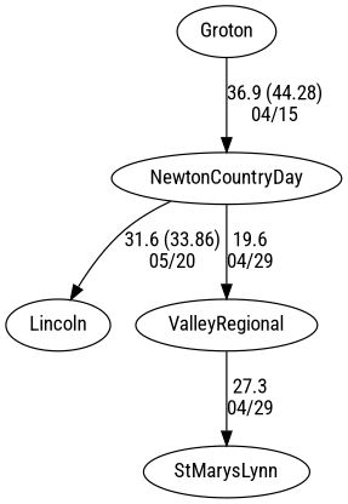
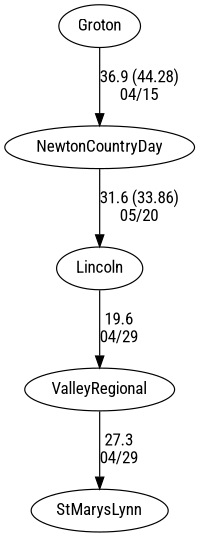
  digraph {
    fontname="Roboto Condensed"
    node [fontname="Roboto Condensed"]
    edge [fontname="Roboto Condensed" random=random]
    Lincoln
    ValleyRegional
    StMarysLynn
    Groton
    NewtonCountryDay
-   NewtonCountryDay -> ValleyRegional [label="19.6\n04/29" weight=81]
+   Lincoln -> ValleyRegional [label="19.6\n04/29" weight=81]
    ValleyRegional -> StMarysLynn [label="27.3\n04/29" weight=73]
    Groton -> NewtonCountryDay [label="36.9 (44.28)\n04/15" weight=64]
    NewtonCountryDay -> Lincoln [label="31.6 (33.86)\n05/20" weight=69]
  }
